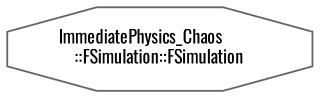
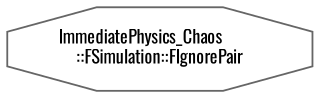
  digraph {
    rankdir=TB
    fontname=Oswald
-   n1 [color=grey40 fillcolor=white fontname=Oswald fontsize=10 height=0.2 label="ImmediatePhysics_Chaos\l::FSimulation::FSimulation" shape=octagon style=filled width=0.4]
+   n1 [color=grey40 fillcolor=white fontname=Oswald fontsize=10 height=0.2 label="ImmediatePhysics_Chaos\l::FSimulation::FIgnorePair" shape=octagon style=filled width=0.4]
  }
